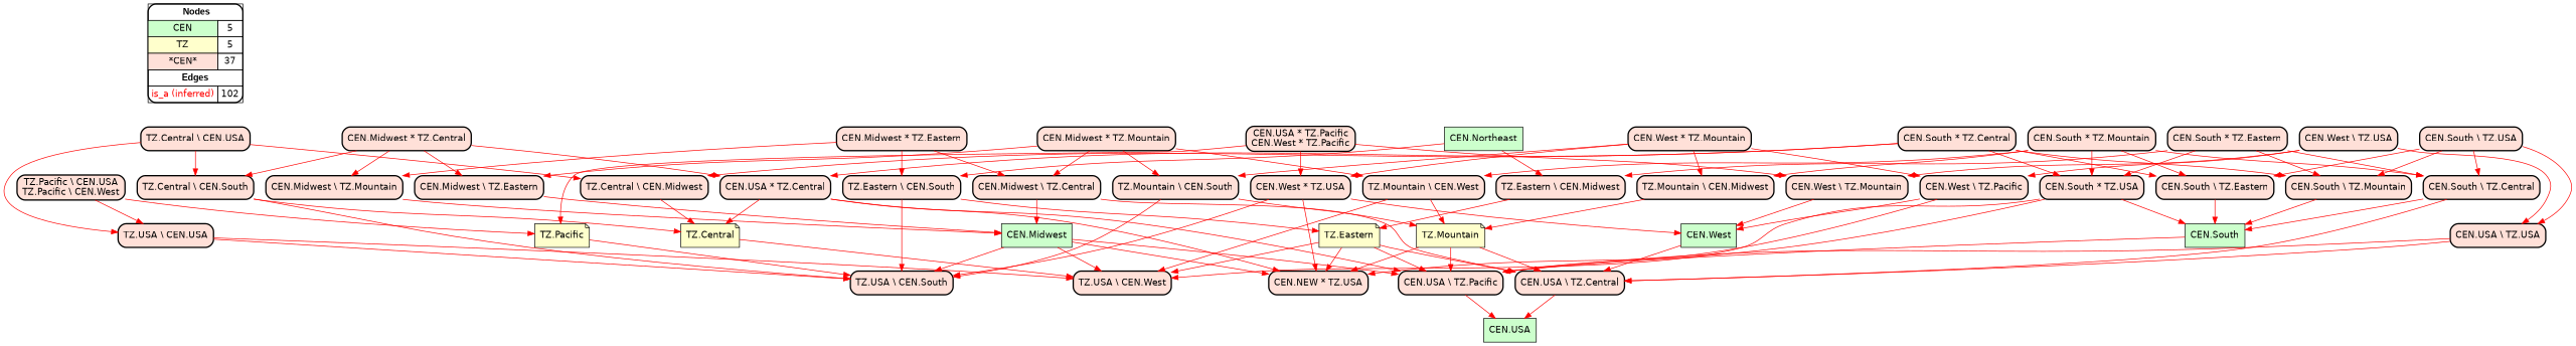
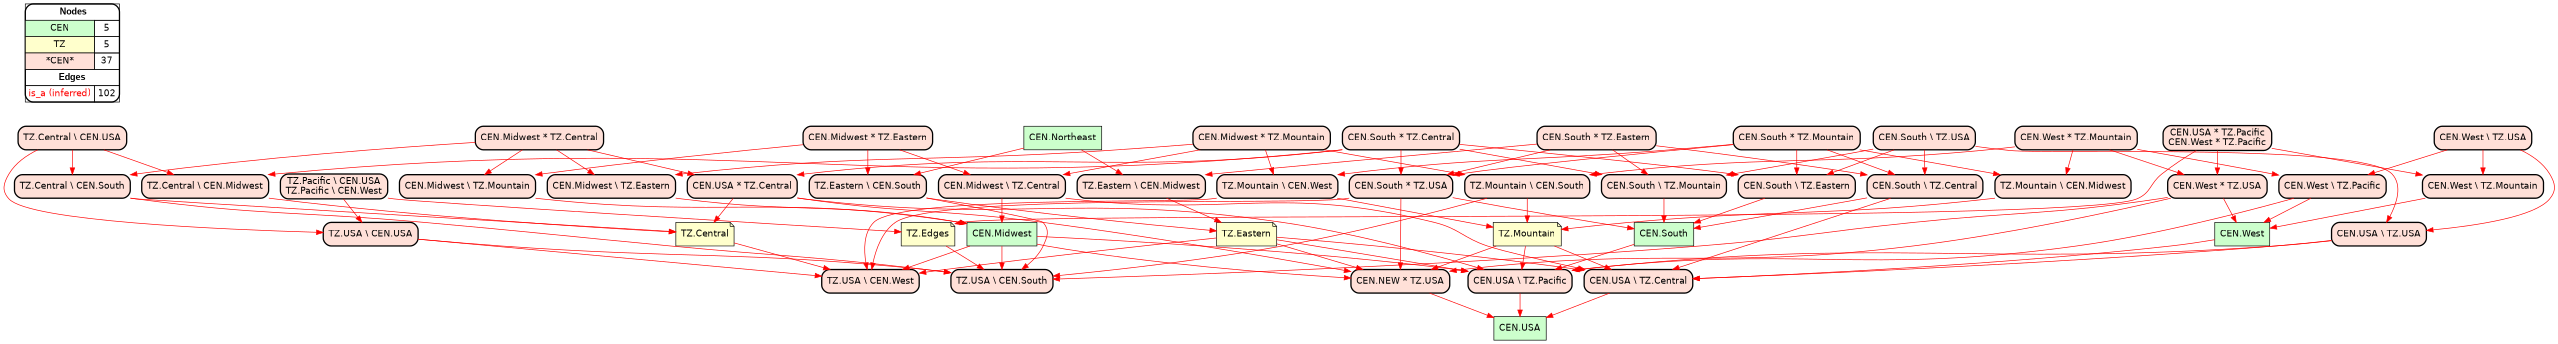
  digraph {
    fontname="DejaVu Sans"
    rankdir=TB
    node [fillcolor="#FFE0D8" fontname="DejaVu Sans" shape=box style="filled,rounded,bold"]
    edge [arrowhead=normal color="#FF0000" constraint=true fontname="DejaVu Sans" penwidth=1 style=solid]
    n1 [fillcolor=white label=<   <TABLE BORDER="0" CELLBORDER="1" CELLSPACING="0" CELLPADDING="4">  <TR> <TD COLSPAN="2"><font face="Arial Black"> Nodes</font></TD> </TR>  <TR>   <TD bgcolor="#CCFFCC" fontname="helvetica">CEN</TD>   <TD>5</TD>   </TR>  <TR>   <TD bgcolor="#FFFFCC" fontname="helvetica">TZ</TD>   <TD>5</TD>   </TR>  <TR>   <TD bgcolor="#FFE0D8" fontname="helvetica">*CEN*</TD>   <TD>37</TD>   </TR>  <TR> <TD COLSPAN="2"><font face = "Arial Black"> Edges </font></TD> </TR>  <TR>   <TD><font color ="#FF0000">is_a (inferred)</font></TD><TD>102</TD> </TR> </TABLE>   > margin=0]
    "CEN.Northeast" [fillcolor="#CCFFCC" style=filled]
    "TZ.Eastern \\ CEN.South"
    "TZ.Eastern \\ CEN.Midwest"
    "TZ.USA \\ CEN.South"
    "TZ.Eastern" [fillcolor="#FFFFCC" shape=note style=filled]
    "CEN.South" [fillcolor="#CCFFCC" style=filled]
    "CEN.USA \\ TZ.Pacific"
    "CEN.USA" [fillcolor="#CCFFCC" style=filled]
    "CEN.Midwest" [fillcolor="#CCFFCC" style=filled]
    "TZ.USA \\ CEN.West"
    n12 [label="CEN.NEW * TZ.USA"]
    "CEN.West" [fillcolor="#CCFFCC" style=filled]
    "CEN.USA \\ TZ.Central"
    "TZ.Mountain" [fillcolor="#FFFFCC" shape=note style=filled]
    "TZ.Central" [fillcolor="#FFFFCC" shape=note style=filled]
-   "TZ.Pacific" [fillcolor="#FFFFCC" shape=note style=filled]
+   "TZ.Pacific" [fillcolor="#FFFFCC" shape=note style=filled label="TZ.Edges"]
    "CEN.West \\ TZ.Pacific"
    "CEN.South * TZ.Eastern"
    "CEN.South \\ TZ.Mountain"
    "CEN.South \\ TZ.Central"
    "CEN.South * TZ.USA"
    "CEN.South \\ TZ.Eastern"
    "CEN.South * TZ.Central"
    "TZ.Central \\ CEN.Midwest"
    "CEN.USA * TZ.Central"
    "CEN.South * TZ.Mountain"
    "TZ.Mountain \\ CEN.West"
    "TZ.Mountain \\ CEN.Midwest"
    "CEN.Midwest \\ TZ.Mountain"
    "CEN.Midwest * TZ.Eastern"
    "CEN.Midwest \\ TZ.Central"
    "CEN.Midwest * TZ.Central"
    "TZ.Central \\ CEN.South"
    "CEN.Midwest \\ TZ.Eastern"
    "CEN.Midwest * TZ.Mountain"
    "TZ.Mountain \\ CEN.South"
    "CEN.USA \\ TZ.USA"
    "CEN.West \\ TZ.USA"
    "CEN.West \\ TZ.Mountain"
    "CEN.USA * TZ.Pacific\nCEN.West * TZ.Pacific"
    "CEN.West * TZ.USA"
    "CEN.South \\ TZ.USA"
    "TZ.USA \\ CEN.USA"
    "TZ.Central \\ CEN.USA"
    "CEN.West * TZ.Mountain"
    "TZ.Pacific \\ CEN.USA\nTZ.Pacific \\ CEN.West"
    subgraph sub_1 {
      rank=source
      n1
    }
    "CEN.Northeast" -> "TZ.Eastern \\ CEN.South"
    "CEN.Northeast" -> "TZ.Eastern \\ CEN.Midwest"
    "TZ.Eastern \\ CEN.South" -> "TZ.USA \\ CEN.South"
    "TZ.Eastern \\ CEN.South" -> "TZ.Eastern"
    "TZ.Eastern \\ CEN.Midwest" -> "TZ.Eastern"
    "TZ.Eastern" -> "CEN.USA \\ TZ.Pacific"
    "TZ.Eastern" -> "TZ.USA \\ CEN.West"
    "TZ.Eastern" -> n12
    "TZ.Eastern" -> "CEN.USA \\ TZ.Central"
    "CEN.South" -> "CEN.USA \\ TZ.Pacific"
    "CEN.USA \\ TZ.Pacific" -> "CEN.USA"
    "CEN.Midwest" -> "TZ.USA \\ CEN.South"
    "CEN.Midwest" -> "CEN.USA \\ TZ.Pacific"
    "CEN.Midwest" -> "TZ.USA \\ CEN.West"
    "CEN.Midwest" -> n12
+   n12 -> "CEN.USA"
    "CEN.West" -> "CEN.USA \\ TZ.Central"
    "CEN.USA \\ TZ.Central" -> "CEN.USA"
    "TZ.Mountain" -> "CEN.USA \\ TZ.Pacific"
    "TZ.Mountain" -> n12
    "TZ.Mountain" -> "CEN.USA \\ TZ.Central"
    "TZ.Central" -> "TZ.USA \\ CEN.West"
    "TZ.Pacific" -> "TZ.USA \\ CEN.South"
    "CEN.West \\ TZ.Pacific" -> "CEN.USA \\ TZ.Pacific"
    "CEN.West \\ TZ.Pacific" -> "CEN.West"
    "CEN.South * TZ.Eastern" -> "TZ.Eastern \\ CEN.Midwest"
    "CEN.South * TZ.Eastern" -> "CEN.South \\ TZ.Mountain"
    "CEN.South * TZ.Eastern" -> "CEN.South \\ TZ.Central"
    "CEN.South * TZ.Eastern" -> "CEN.South * TZ.USA"
    "CEN.South \\ TZ.Mountain" -> "CEN.South"
    "CEN.South \\ TZ.Central" -> "CEN.South"
    "CEN.South \\ TZ.Central" -> "CEN.USA \\ TZ.Central"
    "CEN.South * TZ.USA" -> "CEN.South"
    "CEN.South * TZ.USA" -> "TZ.USA \\ CEN.West"
    "CEN.South * TZ.USA" -> n12
    "CEN.South \\ TZ.Eastern" -> "CEN.South"
    "CEN.South * TZ.Central" -> "CEN.South \\ TZ.Mountain"
    "CEN.South * TZ.Central" -> "CEN.South * TZ.USA"
    "CEN.South * TZ.Central" -> "CEN.South \\ TZ.Eastern"
    "CEN.South * TZ.Central" -> "TZ.Central \\ CEN.Midwest"
    "CEN.South * TZ.Central" -> "CEN.USA * TZ.Central"
    "TZ.Central \\ CEN.Midwest" -> "TZ.Central"
    "CEN.USA * TZ.Central" -> "CEN.USA \\ TZ.Pacific"
    "CEN.USA * TZ.Central" -> n12
    "CEN.USA * TZ.Central" -> "TZ.Central"
    "CEN.South * TZ.Mountain" -> "CEN.South \\ TZ.Central"
    "CEN.South * TZ.Mountain" -> "CEN.South * TZ.USA"
    "CEN.South * TZ.Mountain" -> "CEN.South \\ TZ.Eastern"
    "CEN.South * TZ.Mountain" -> "TZ.Mountain \\ CEN.West"
    "CEN.South * TZ.Mountain" -> "TZ.Mountain \\ CEN.Midwest"
    "TZ.Mountain \\ CEN.West" -> "TZ.USA \\ CEN.West"
    "TZ.Mountain \\ CEN.West" -> "TZ.Mountain"
    "TZ.Mountain \\ CEN.Midwest" -> "TZ.Mountain"
    "CEN.Midwest \\ TZ.Mountain" -> "CEN.Midwest"
    "CEN.Midwest * TZ.Eastern" -> "TZ.Eastern \\ CEN.South"
    "CEN.Midwest * TZ.Eastern" -> "CEN.Midwest \\ TZ.Mountain"
    "CEN.Midwest * TZ.Eastern" -> "CEN.Midwest \\ TZ.Central"
    "CEN.Midwest \\ TZ.Central" -> "CEN.Midwest"
    "CEN.Midwest \\ TZ.Central" -> "CEN.USA \\ TZ.Central"
    "CEN.Midwest * TZ.Central" -> "CEN.USA * TZ.Central"
    "CEN.Midwest * TZ.Central" -> "CEN.Midwest \\ TZ.Mountain"
    "CEN.Midwest * TZ.Central" -> "TZ.Central \\ CEN.South"
    "CEN.Midwest * TZ.Central" -> "CEN.Midwest \\ TZ.Eastern"
    "TZ.Central \\ CEN.South" -> "TZ.USA \\ CEN.South"
    "TZ.Central \\ CEN.South" -> "TZ.Central"
    "CEN.Midwest \\ TZ.Eastern" -> "CEN.Midwest"
    "CEN.Midwest * TZ.Mountain" -> "TZ.Mountain \\ CEN.West"
    "CEN.Midwest * TZ.Mountain" -> "CEN.Midwest \\ TZ.Central"
    "CEN.Midwest * TZ.Mountain" -> "CEN.Midwest \\ TZ.Eastern"
    "CEN.Midwest * TZ.Mountain" -> "TZ.Mountain \\ CEN.South"
    "TZ.Mountain \\ CEN.South" -> "TZ.USA \\ CEN.South"
    "TZ.Mountain \\ CEN.South" -> "TZ.Mountain"
    "CEN.USA \\ TZ.USA" -> "CEN.USA \\ TZ.Pacific"
    "CEN.USA \\ TZ.USA" -> "CEN.USA \\ TZ.Central"
    "CEN.West \\ TZ.USA" -> "CEN.West \\ TZ.Pacific"
    "CEN.West \\ TZ.USA" -> "CEN.USA \\ TZ.USA"
    "CEN.West \\ TZ.USA" -> "CEN.West \\ TZ.Mountain"
    "CEN.West \\ TZ.Mountain" -> "CEN.West"
    "CEN.USA * TZ.Pacific\nCEN.West * TZ.Pacific" -> "TZ.Pacific"
    "CEN.USA * TZ.Pacific\nCEN.West * TZ.Pacific" -> "CEN.West \\ TZ.Mountain"
    "CEN.USA * TZ.Pacific\nCEN.West * TZ.Pacific" -> "CEN.West * TZ.USA"
    "CEN.West * TZ.USA" -> "TZ.USA \\ CEN.South"
    "CEN.West * TZ.USA" -> n12
    "CEN.West * TZ.USA" -> "CEN.West"
    "CEN.South \\ TZ.USA" -> "CEN.South \\ TZ.Mountain"
    "CEN.South \\ TZ.USA" -> "CEN.South \\ TZ.Central"
    "CEN.South \\ TZ.USA" -> "CEN.South \\ TZ.Eastern"
    "CEN.South \\ TZ.USA" -> "CEN.USA \\ TZ.USA"
    "TZ.USA \\ CEN.USA" -> "TZ.USA \\ CEN.South"
    "TZ.USA \\ CEN.USA" -> "TZ.USA \\ CEN.West"
    "TZ.Central \\ CEN.USA" -> "TZ.Central \\ CEN.Midwest"
    "TZ.Central \\ CEN.USA" -> "TZ.Central \\ CEN.South"
    "TZ.Central \\ CEN.USA" -> "TZ.USA \\ CEN.USA"
    "CEN.West * TZ.Mountain" -> "CEN.West \\ TZ.Pacific"
    "CEN.West * TZ.Mountain" -> "TZ.Mountain \\ CEN.Midwest"
    "CEN.West * TZ.Mountain" -> "TZ.Mountain \\ CEN.South"
    "CEN.West * TZ.Mountain" -> "CEN.West * TZ.USA"
    "TZ.Pacific \\ CEN.USA\nTZ.Pacific \\ CEN.West" -> "TZ.Pacific"
    "TZ.Pacific \\ CEN.USA\nTZ.Pacific \\ CEN.West" -> "TZ.USA \\ CEN.USA"
  }
